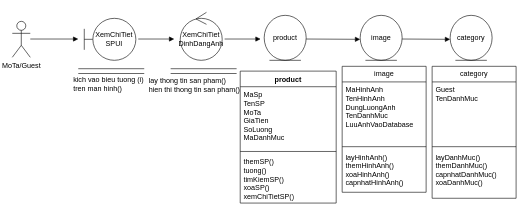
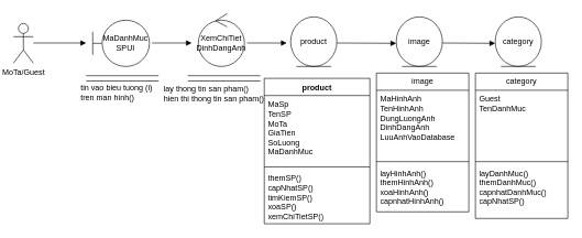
  <mxCell id="0" />
  <mxCell id="1" parent="0" />
  <mxCell id="2" value="MoTa/Guest" style="shape=umlActor;verticalLabelPosition=bottom;verticalAlign=top;html=1;" parent="1" vertex="1"><mxGeometry x="20" y="35" width="30" height="60" as="geometry" /></mxCell>
  <mxCell id="3" value="" style="html=1;verticalAlign=bottom;endArrow=block;curved=0;rounded=0;" parent="1" edge="1"><mxGeometry width="80" relative="1" as="geometry"><mxPoint x="50" y="64.5" as="sourcePoint" /><mxPoint x="130" y="64.5" as="targetPoint" /></mxGeometry></mxCell>
- <mxCell id="4" value="XemChiTiet&lt;div&gt;SPUI&lt;/div&gt;" style="shape=umlBoundary;whiteSpace=wrap;html=1;" parent="1" vertex="1"><mxGeometry x="140" y="30" width="86" height="70" as="geometry" /></mxCell>
+ <mxCell id="4" value="MaDanhMuc&lt;div&gt;SPUI&lt;/div&gt;" style="shape=umlBoundary;whiteSpace=wrap;html=1;" parent="1" vertex="1"><mxGeometry x="140" y="30" width="86" height="70" as="geometry" /></mxCell>
  <mxCell id="5" value="XemChiTiet&lt;div&gt;DinhDangAnh&lt;/div&gt;" style="ellipse;shape=umlControl;whiteSpace=wrap;html=1;" parent="1" vertex="1"><mxGeometry x="300" width="70" height="80" as="geometry" y="20" /></mxCell>
  <mxCell id="6" value="" style="html=1;verticalAlign=bottom;endArrow=block;curved=0;rounded=0;" parent="1" edge="1"><mxGeometry width="80" relative="1" as="geometry"><mxPoint x="230" y="64.5" as="sourcePoint" /><mxPoint x="290" y="64.5" as="targetPoint" /></mxGeometry></mxCell>
  <mxCell id="7" value="product" style="ellipse;shape=umlEntity;whiteSpace=wrap;html=1;rotation=0;" parent="1" vertex="1"><mxGeometry x="440" y="25" width="70" height="75" as="geometry" /></mxCell>
  <mxCell id="8" value="image" style="ellipse;shape=umlEntity;whiteSpace=wrap;html=1;rotation=0;" parent="1" vertex="1"><mxGeometry x="600" y="25" width="70" height="75" as="geometry" /></mxCell>
  <mxCell id="9" value="" style="html=1;verticalAlign=bottom;endArrow=block;curved=0;rounded=0;entryX=0;entryY=0.5;entryDx=0;entryDy=0;" parent="1" edge="1"><mxGeometry width="80" relative="1" as="geometry"><mxPoint x="510" y="64.5" as="sourcePoint" /><mxPoint x="600" y="65" as="targetPoint" /></mxGeometry></mxCell>
  <mxCell id="10" value="" style="html=1;verticalAlign=bottom;endArrow=block;curved=0;rounded=0;" parent="1" edge="1"><mxGeometry width="80" relative="1" as="geometry"><mxPoint x="374" y="64.5" as="sourcePoint" /><mxPoint x="434" y="64.5" as="targetPoint" /></mxGeometry></mxCell>
  <mxCell id="11" value="" style="line;strokeWidth=1;fillColor=none;align=left;verticalAlign=middle;spacingTop=-1;spacingLeft=3;spacingRight=3;rotatable=0;labelPosition=right;points=[];portConstraint=eastwest;strokeColor=inherit;" parent="1" vertex="1"><mxGeometry x="130" y="110" width="110" height="8" as="geometry" /></mxCell>
  <mxCell id="12" value="" style="line;strokeWidth=1;fillColor=none;align=left;verticalAlign=middle;spacingTop=-1;spacingLeft=3;spacingRight=3;rotatable=0;labelPosition=right;points=[];portConstraint=eastwest;strokeColor=inherit;" parent="1" vertex="1"><mxGeometry x="130" y="118" width="110" height="8" as="geometry" /></mxCell>
- <mxCell id="13" value="kich vao bieu tuong (i)&lt;div&gt;tren man hinh&lt;span style=&quot;text-wrap: wrap; background-color: initial;&quot;&gt;()&lt;/span&gt;&lt;/div&gt;" style="text;html=1;align=left;verticalAlign=middle;resizable=0;points=[];autosize=1;strokeColor=none;fillColor=none;" parent="1" vertex="1"><mxGeometry x="120" y="120" width="140" height="40" as="geometry" /></mxCell>
+ <mxCell id="13" value="tin vao bieu tuong (i)&lt;div&gt;tren man hinh&lt;span style=&quot;text-wrap: wrap; background-color: initial;&quot;&gt;()&lt;/span&gt;&lt;/div&gt;" style="text;html=1;align=left;verticalAlign=middle;resizable=0;points=[];autosize=1;strokeColor=none;fillColor=none;" parent="1" vertex="1"><mxGeometry x="120" y="120" width="140" height="40" as="geometry" /></mxCell>
  <mxCell id="14" value="" style="line;strokeWidth=1;fillColor=none;align=left;verticalAlign=middle;spacingTop=-1;spacingLeft=3;spacingRight=3;rotatable=0;labelPosition=right;points=[];portConstraint=eastwest;strokeColor=inherit;" parent="1" vertex="1"><mxGeometry x="284" y="110" width="110" height="8" as="geometry" /></mxCell>
  <mxCell id="15" value="" style="line;strokeWidth=1;fillColor=none;align=left;verticalAlign=middle;spacingTop=-1;spacingLeft=3;spacingRight=3;rotatable=0;labelPosition=right;points=[];portConstraint=eastwest;strokeColor=inherit;" parent="1" vertex="1"><mxGeometry x="284" y="118" width="110" height="8" as="geometry" /></mxCell>
  <mxCell id="16" value="&lt;div&gt;lay thong tin san pham&lt;span style=&quot;text-wrap: wrap; background-color: initial;&quot;&gt;()&lt;/span&gt;&lt;/div&gt;&lt;div&gt;hien thi thong tin san pham&lt;span style=&quot;text-wrap: wrap; background-color: initial;&quot;&gt;()&lt;/span&gt;&lt;/div&gt;" style="text;html=1;align=left;verticalAlign=middle;resizable=0;points=[];autosize=1;strokeColor=none;fillColor=none;" parent="1" vertex="1"><mxGeometry x="246" y="121" width="180" height="40" as="geometry" /></mxCell>
  <mxCell id="17" value="product" style="swimlane;fontStyle=1;align=center;verticalAlign=top;childLayout=stackLayout;horizontal=1;startSize=26;horizontalStack=0;resizeParent=1;resizeParentMax=0;resizeLast=0;collapsible=1;marginBottom=0;whiteSpace=wrap;html=1;" parent="1" vertex="1"><mxGeometry x="400" y="118" width="160" height="220" as="geometry" /></mxCell>
  <mxCell id="18" value="MaSp&lt;div&gt;TenSP&lt;/div&gt;&lt;div&gt;MoTa&lt;/div&gt;&lt;div&gt;GiaTien&lt;/div&gt;&lt;div&gt;SoLuong&lt;/div&gt;&lt;div&gt;MaDanhMuc&lt;/div&gt;" style="text;strokeColor=none;fillColor=none;align=left;verticalAlign=top;spacingLeft=4;spacingRight=4;overflow=hidden;rotatable=0;points=[[0,0.5],[1,0.5]];portConstraint=eastwest;whiteSpace=wrap;html=1;" parent="17" vertex="1"><mxGeometry y="26" width="160" height="104" as="geometry" /></mxCell>
  <mxCell id="19" value="" style="line;strokeWidth=1;fillColor=none;align=left;verticalAlign=middle;spacingTop=-1;spacingLeft=3;spacingRight=3;rotatable=0;labelPosition=right;points=[];portConstraint=eastwest;strokeColor=inherit;" parent="17" vertex="1"><mxGeometry y="130" width="160" height="8" as="geometry" /></mxCell>
- <mxCell id="20" value="themSP()&lt;div&gt;tuong()&lt;/div&gt;&lt;div&gt;timKiemSP()&lt;/div&gt;&lt;div&gt;xoaSP()&lt;/div&gt;&lt;div&gt;xemChiTietSP()&lt;/div&gt;&lt;div&gt;&lt;br&gt;&lt;/div&gt;" style="text;strokeColor=none;fillColor=none;align=left;verticalAlign=top;spacingLeft=4;spacingRight=4;overflow=hidden;rotatable=0;points=[[0,0.5],[1,0.5]];portConstraint=eastwest;whiteSpace=wrap;html=1;" parent="17" vertex="1"><mxGeometry y="138" width="160" height="82" as="geometry" /></mxCell>
+ <mxCell id="20" value="themSP()&lt;div&gt;capNhatSP()&lt;/div&gt;&lt;div&gt;timKiemSP()&lt;/div&gt;&lt;div&gt;xoaSP()&lt;/div&gt;&lt;div&gt;xemChiTietSP()&lt;/div&gt;&lt;div&gt;&lt;br&gt;&lt;/div&gt;" style="text;strokeColor=none;fillColor=none;align=left;verticalAlign=top;spacingLeft=4;spacingRight=4;overflow=hidden;rotatable=0;points=[[0,0.5],[1,0.5]];portConstraint=eastwest;whiteSpace=wrap;html=1;" parent="17" vertex="1"><mxGeometry y="138" width="160" height="82" as="geometry" /></mxCell>
  <mxCell id="21" value="image" style="swimlane;fontStyle=0;childLayout=stackLayout;horizontal=1;startSize=26;fillColor=none;horizontalStack=0;resizeParent=1;resizeParentMax=0;resizeLast=0;collapsible=1;marginBottom=0;whiteSpace=wrap;html=1;" parent="1" vertex="1"><mxGeometry x="570" y="110" width="140" height="210" as="geometry" /></mxCell>
- <mxCell id="22" value="MaHinhAnh&lt;div&gt;TenHinhAnh&lt;/div&gt;&lt;div&gt;DungLuongAnh&lt;/div&gt;&lt;div&gt;TenDanhMuc&lt;/div&gt;&lt;div&gt;LuuAnhVaoDatabase&lt;/div&gt;" style="text;strokeColor=none;fillColor=none;align=left;verticalAlign=top;spacingLeft=4;spacingRight=4;overflow=hidden;rotatable=0;points=[[0,0.5],[1,0.5]];portConstraint=eastwest;whiteSpace=wrap;html=1;" parent="21" vertex="1"><mxGeometry y="26" width="140" height="104" as="geometry" /></mxCell>
+ <mxCell id="22" value="MaHinhAnh&lt;div&gt;TenHinhAnh&lt;/div&gt;&lt;div&gt;DungLuongAnh&lt;/div&gt;&lt;div&gt;DinhDangAnh&lt;/div&gt;&lt;div&gt;LuuAnhVaoDatabase&lt;/div&gt;" style="text;strokeColor=none;fillColor=none;align=left;verticalAlign=top;spacingLeft=4;spacingRight=4;overflow=hidden;rotatable=0;points=[[0,0.5],[1,0.5]];portConstraint=eastwest;whiteSpace=wrap;html=1;" parent="21" vertex="1"><mxGeometry y="26" width="140" height="104" as="geometry" /></mxCell>
  <mxCell id="23" value="" style="line;strokeWidth=1;fillColor=none;align=left;verticalAlign=middle;spacingTop=-1;spacingLeft=3;spacingRight=3;rotatable=0;labelPosition=right;points=[];portConstraint=eastwest;strokeColor=inherit;" parent="21" vertex="1"><mxGeometry y="130" width="140" height="8" as="geometry" /></mxCell>
  <mxCell id="24" value="layHinhAnh()&lt;div&gt;themHinhAnh()&lt;/div&gt;&lt;div&gt;xoaHinhAnh()&lt;/div&gt;&lt;div&gt;capnhatHinhAnh()&lt;/div&gt;" style="text;strokeColor=none;fillColor=none;align=left;verticalAlign=top;spacingLeft=4;spacingRight=4;overflow=hidden;rotatable=0;points=[[0,0.5],[1,0.5]];portConstraint=eastwest;whiteSpace=wrap;html=1;" parent="21" vertex="1"><mxGeometry y="138" width="140" height="72" as="geometry" /></mxCell>
  <mxCell id="25" value="category" style="ellipse;shape=umlEntity;whiteSpace=wrap;html=1;rotation=0;" parent="1" vertex="1"><mxGeometry x="750" y="25" width="70" height="75" as="geometry" /></mxCell>
  <mxCell id="26" value="" style="html=1;verticalAlign=bottom;endArrow=block;curved=0;rounded=0;" parent="1" edge="1"><mxGeometry width="80" relative="1" as="geometry"><mxPoint x="670" y="64.5" as="sourcePoint" /><mxPoint x="750" y="65" as="targetPoint" /></mxGeometry></mxCell>
  <mxCell id="27" value="category" style="swimlane;fontStyle=0;childLayout=stackLayout;horizontal=1;startSize=26;fillColor=none;horizontalStack=0;resizeParent=1;resizeParentMax=0;resizeLast=0;collapsible=1;marginBottom=0;whiteSpace=wrap;html=1;" parent="1" vertex="1"><mxGeometry x="720" y="110" width="140" height="220" as="geometry" /></mxCell>
  <mxCell id="28" value="Guest&lt;div&gt;TenDanhMuc&lt;/div&gt;" style="text;strokeColor=none;fillColor=none;align=left;verticalAlign=top;spacingLeft=4;spacingRight=4;overflow=hidden;rotatable=0;points=[[0,0.5],[1,0.5]];portConstraint=eastwest;whiteSpace=wrap;html=1;" parent="27" vertex="1"><mxGeometry y="26" width="140" height="104" as="geometry" /></mxCell>
  <mxCell id="29" value="" style="line;strokeWidth=1;fillColor=none;align=left;verticalAlign=middle;spacingTop=-1;spacingLeft=3;spacingRight=3;rotatable=0;labelPosition=right;points=[];portConstraint=eastwest;strokeColor=inherit;" parent="27" vertex="1"><mxGeometry y="130" width="140" height="8" as="geometry" /></mxCell>
- <mxCell id="30" value="layDanhMuc()&lt;div&gt;themDanhMuc()&lt;/div&gt;&lt;div&gt;capnhatDanhMuc()&lt;/div&gt;&lt;div&gt;xoaDanhMuc()&lt;/div&gt;" style="text;strokeColor=none;fillColor=none;align=left;verticalAlign=top;spacingLeft=4;spacingRight=4;overflow=hidden;rotatable=0;points=[[0,0.5],[1,0.5]];portConstraint=eastwest;whiteSpace=wrap;html=1;" parent="27" vertex="1"><mxGeometry y="138" width="140" height="82" as="geometry" /></mxCell>
+ <mxCell id="30" value="layDanhMuc()&lt;div&gt;themDanhMuc()&lt;/div&gt;&lt;div&gt;capnhatDanhMuc()&lt;/div&gt;&lt;div&gt;capNhatSP()&lt;/div&gt;" style="text;strokeColor=none;fillColor=none;align=left;verticalAlign=top;spacingLeft=4;spacingRight=4;overflow=hidden;rotatable=0;points=[[0,0.5],[1,0.5]];portConstraint=eastwest;whiteSpace=wrap;html=1;" parent="27" vertex="1"><mxGeometry y="138" width="140" height="82" as="geometry" /></mxCell>
